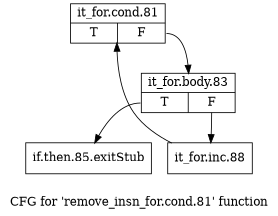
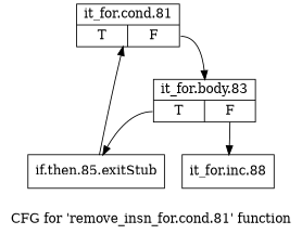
  digraph {
    label="CFG for 'remove_insn_for.cond.81' function"
    node [shape=record]
    edge [tailport=s1]
    n1 [label="{it_for.cond.81|{<s0>T|<s1>F}}"]
    n2 [label="{it_for.body.83|{<s0>T|<s1>F}}"]
    n3 [label="{if.then.85.exitStub}"]
    n4 [label="{it_for.inc.88}"]
    n1 -> n2
    n2 -> n3 [tailport=s0]
    n2 -> n4
-   n4 -> n1 [tailport=""]
+   n3 -> n1 [tailport=""]
  }
